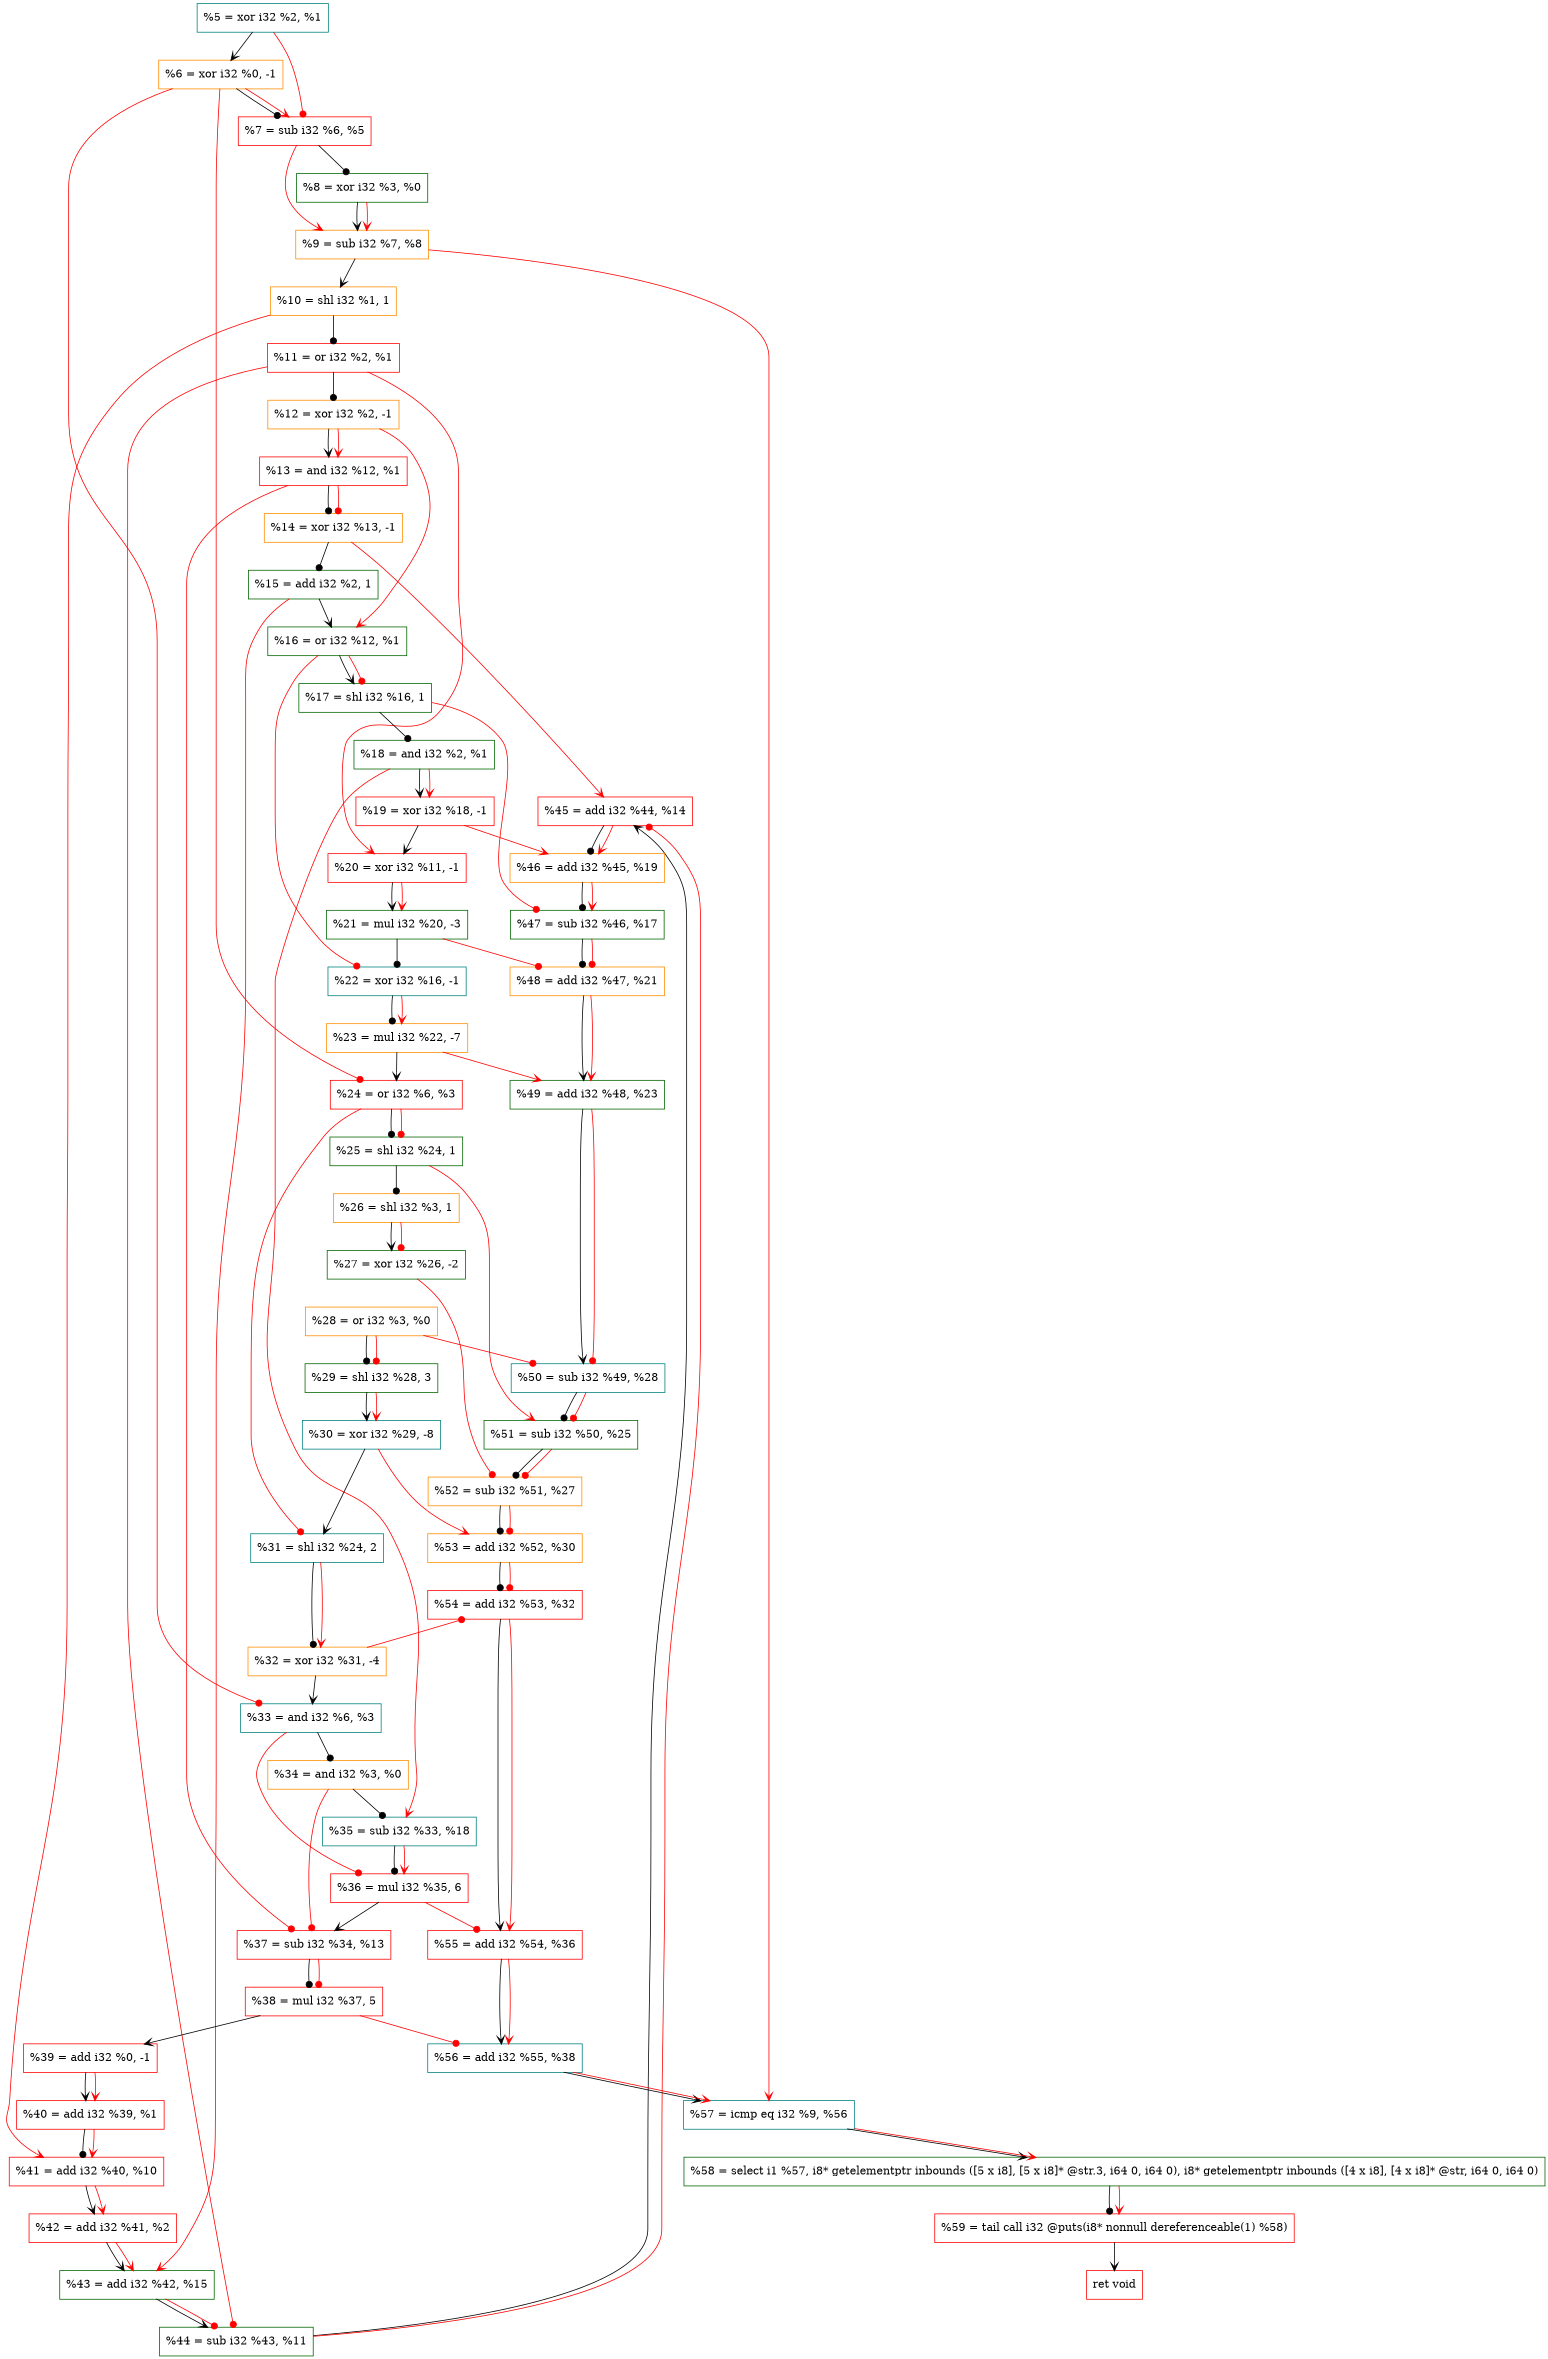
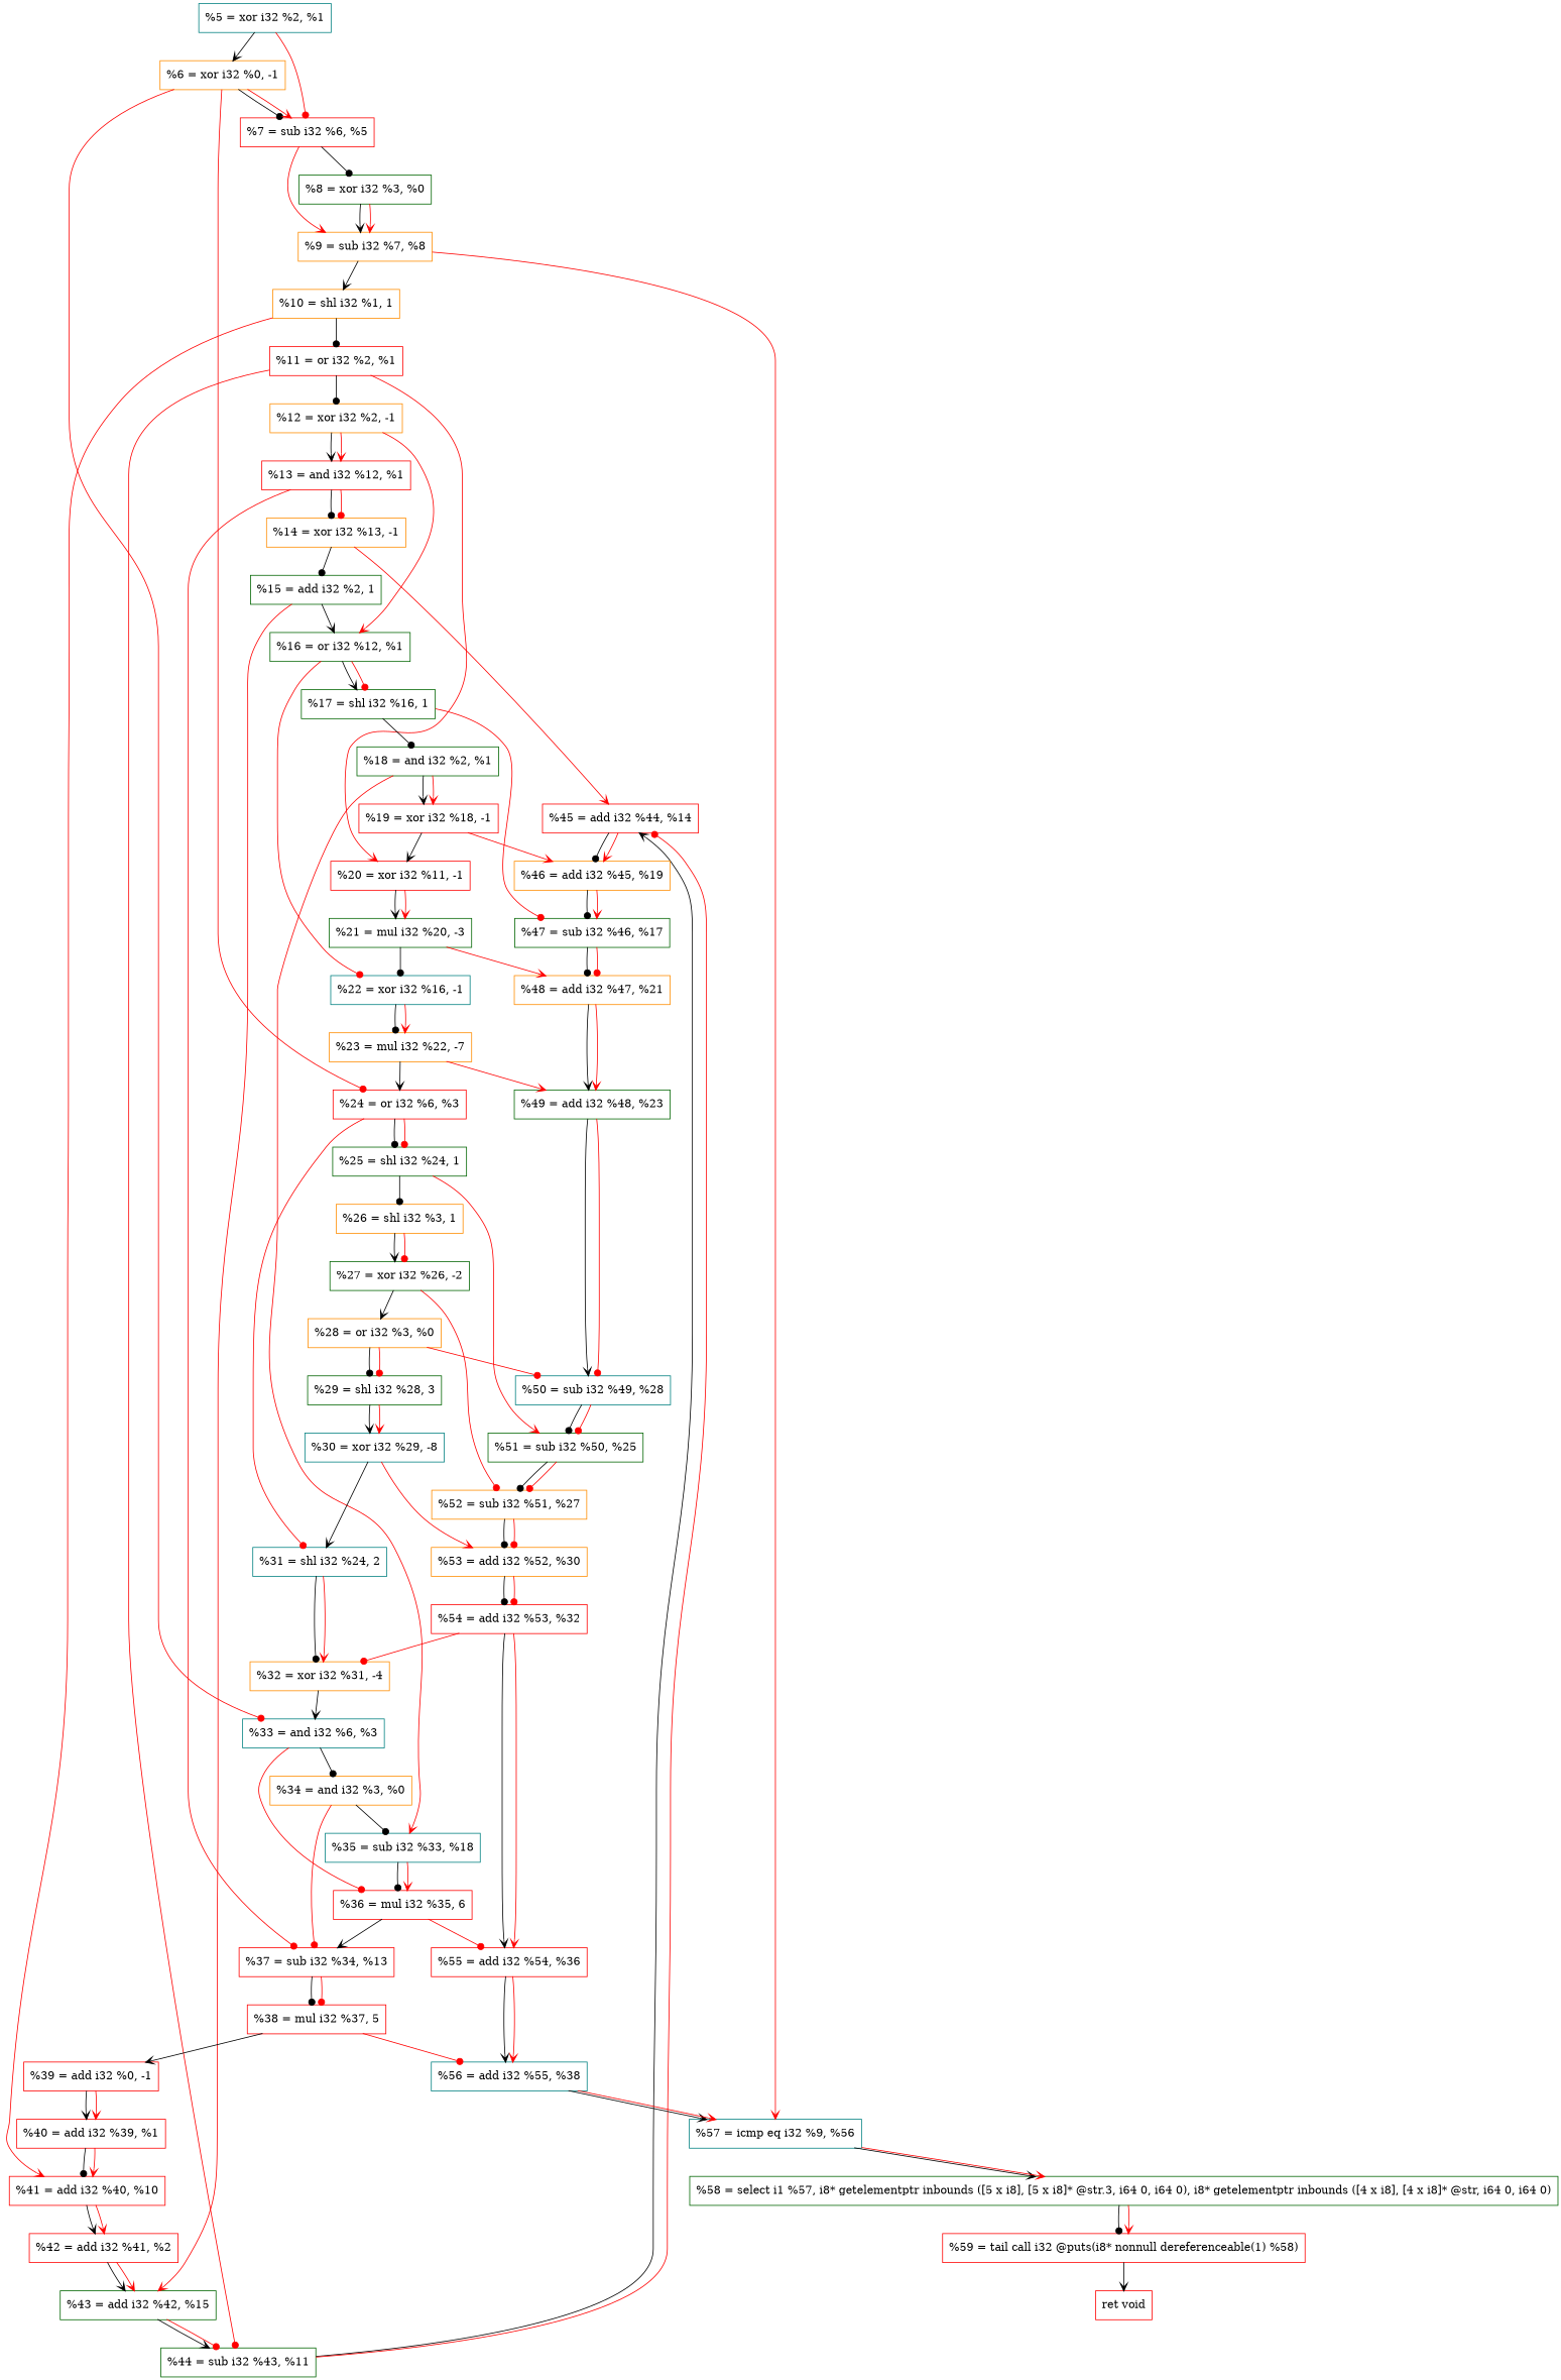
  digraph {
    node [color=red shape=record]
    edge [arrowhead=vee color=red]
    n1 [color=teal label="  %5 = xor i32 %2, %1"]
    n2 [color=darkorange label="  %6 = xor i32 %0, -1"]
    n3 [label="  %7 = sub i32 %6, %5"]
    n4 [label="  %24 = or i32 %6, %3"]
    n5 [color=teal label="  %33 = and i32 %6, %3"]
    n6 [color=darkgreen label="  %8 = xor i32 %3, %0"]
    n7 [color=darkorange label="  %9 = sub i32 %7, %8"]
    n8 [color=darkgreen label="  %25 = shl i32 %24, 1"]
    n9 [color=teal label="  %31 = shl i32 %24, 2"]
    n10 [color=darkorange label="  %34 = and i32 %3, %0"]
    n11 [label="  %36 = mul i32 %35, 6"]
    n12 [color=darkorange label="  %10 = shl i32 %1, 1"]
    n13 [color=teal label="  %57 = icmp eq i32 %9, %56"]
    n14 [label="  %11 = or i32 %2, %1"]
    n15 [label="  %41 = add i32 %40, %10"]
    n16 [color=darkgreen label="  %58 = select i1 %57, i8* getelementptr inbounds ([5 x i8], [5 x i8]* @str.3, i64 0, i64 0), i8* getelementptr inbounds ([4 x i8], [4 x i8]* @str, i64 0, i64 0)"]
    n17 [color=darkorange label="  %12 = xor i32 %2, -1"]
    n18 [label="  %20 = xor i32 %11, -1"]
    n19 [color=darkgreen label="  %44 = sub i32 %43, %11"]
    n20 [label="  %42 = add i32 %41, %2"]
    n21 [label="  %13 = and i32 %12, %1"]
    n22 [color=darkgreen label="  %16 = or i32 %12, %1"]
    n23 [color=darkgreen label="  %21 = mul i32 %20, -3"]
    n24 [label="  %45 = add i32 %44, %14"]
    n25 [color=darkorange label="  %14 = xor i32 %13, -1"]
    n26 [label="  %37 = sub i32 %34, %13"]
    n27 [color=darkgreen label="  %17 = shl i32 %16, 1"]
    n28 [color=teal label="  %22 = xor i32 %16, -1"]
    n29 [color=darkgreen label="  %15 = add i32 %2, 1"]
    n30 [label="  %38 = mul i32 %37, 5"]
    n31 [color=darkgreen label="  %43 = add i32 %42, %15"]
    n32 [color=darkorange label="  %46 = add i32 %45, %19"]
    n33 [color=darkgreen label="  %18 = and i32 %2, %1"]
    n34 [color=darkgreen label="  %47 = sub i32 %46, %17"]
    n35 [color=darkorange label="  %23 = mul i32 %22, -7"]
    n36 [label="  %19 = xor i32 %18, -1"]
    n37 [color=teal label="  %35 = sub i32 %33, %18"]
    n38 [color=darkorange label="  %48 = add i32 %47, %21"]
    n39 [color=darkgreen label="  %49 = add i32 %48, %23"]
    n40 [color=teal label="  %50 = sub i32 %49, %28"]
    n41 [color=darkorange label="  %26 = shl i32 %3, 1"]
    n42 [color=darkgreen label="  %51 = sub i32 %50, %25"]
    n43 [color=darkorange label="  %32 = xor i32 %31, -4"]
    n44 [color=darkgreen label="  %27 = xor i32 %26, -2"]
    n45 [color=darkorange label="  %52 = sub i32 %51, %27"]
    n46 [color=darkorange label="  %28 = or i32 %3, %0"]
    n47 [color=darkgreen label="  %29 = shl i32 %28, 3"]
    n48 [color=darkorange label="  %53 = add i32 %52, %30"]
    n49 [color=teal label="  %30 = xor i32 %29, -8"]
    n50 [label="  %54 = add i32 %53, %32"]
    n51 [label="  %55 = add i32 %54, %36"]
    n52 [color=teal label="  %56 = add i32 %55, %38"]
    n53 [label="  %39 = add i32 %0, -1"]
    n54 [label="  %40 = add i32 %39, %1"]
    n55 [label="  %59 = tail call i32 @puts(i8* nonnull dereferenceable(1) %58)"]
    n56 [label="  ret void"]
    n1 -> n2 [color=""]
    n1 -> n3 [arrowhead=dot]
    n2 -> n3 [arrowhead=dot color=""]
    n2 -> n3
    n2 -> n4 [arrowhead=dot]
    n2 -> n5 [arrowhead=dot]
    n3 -> n6 [arrowhead=dot color=""]
    n3 -> n7
    n4 -> n8 [arrowhead=dot color=""]
    n4 -> n8 [arrowhead=dot]
    n4 -> n9 [arrowhead=dot]
    n5 -> n10 [arrowhead=dot color=""]
    n5 -> n11 [arrowhead=dot]
    n6 -> n7 [color=""]
    n6 -> n7
    n7 -> n12 [color=""]
    n7 -> n13
    n8 -> n41 [arrowhead=dot color=""]
    n8 -> n42
    n9 -> n43 [arrowhead=dot color=""]
    n9 -> n43
    n10 -> n26 [arrowhead=dot]
    n10 -> n37 [arrowhead=dot color=""]
    n11 -> n26 [color=""]
    n11 -> n51 [arrowhead=dot]
    n12 -> n14 [arrowhead=dot color=""]
    n12 -> n15
    n13 -> n16 [color=""]
    n13 -> n16
    n14 -> n17 [arrowhead=dot color=""]
    n14 -> n18
    n14 -> n19 [arrowhead=dot]
    n15 -> n20 [color=""]
    n15 -> n20
    n16 -> n55 [arrowhead=dot color=""]
    n16 -> n55
    n17 -> n21 [color=""]
    n17 -> n21
    n17 -> n22
    n18 -> n23 [color=""]
    n18 -> n23
    n19 -> n24 [color=""]
    n19 -> n24 [arrowhead=dot]
    n20 -> n31 [color=""]
    n20 -> n31
    n21 -> n25 [arrowhead=dot color=""]
    n21 -> n25 [arrowhead=dot]
    n21 -> n26 [arrowhead=dot]
    n22 -> n27 [color=""]
    n22 -> n27 [arrowhead=dot]
    n22 -> n28 [arrowhead=dot]
    n23 -> n28 [arrowhead=dot color=""]
-   n23 -> n38 [arrowhead=dot]
+   n23 -> n38
    n24 -> n32 [arrowhead=dot color=""]
    n24 -> n32
    n25 -> n24
    n25 -> n29 [arrowhead=dot color=""]
    n26 -> n30 [arrowhead=dot color=""]
    n26 -> n30 [arrowhead=dot]
    n27 -> n33 [arrowhead=dot color=""]
    n27 -> n34 [arrowhead=dot]
    n28 -> n35 [arrowhead=dot color=""]
    n28 -> n35
    n29 -> n22 [color=""]
    n29 -> n31
    n30 -> n52 [arrowhead=dot]
    n30 -> n53 [color=""]
    n31 -> n19 [color=""]
    n31 -> n19 [arrowhead=dot]
    n32 -> n34 [arrowhead=dot color=""]
    n32 -> n34
    n33 -> n36 [color=""]
    n33 -> n36
    n33 -> n37
    n34 -> n38 [arrowhead=dot color=""]
    n34 -> n38 [arrowhead=dot]
    n35 -> n4 [color=""]
    n35 -> n39
    n36 -> n18 [color=""]
    n36 -> n32
    n37 -> n11 [arrowhead=dot color=""]
    n37 -> n11
    n38 -> n39 [color=""]
    n38 -> n39
    n39 -> n40 [color=""]
    n39 -> n40 [arrowhead=dot]
    n40 -> n42 [arrowhead=dot color=""]
    n40 -> n42 [arrowhead=dot]
    n41 -> n44 [color=""]
    n41 -> n44 [arrowhead=dot]
    n42 -> n45 [arrowhead=dot color=""]
    n42 -> n45 [arrowhead=dot]
    n43 -> n5 [color=""]
-   n43 -> n50 [arrowhead=dot]
+   n50 -> n43 [arrowhead=dot]
    n44 -> n45 [arrowhead=dot]
+   n44 -> n46 [color=""]
    n45 -> n48 [arrowhead=dot color=""]
    n45 -> n48 [arrowhead=dot]
    n46 -> n40 [arrowhead=dot]
    n46 -> n47 [arrowhead=dot color=""]
    n46 -> n47 [arrowhead=dot]
    n47 -> n49 [color=""]
    n47 -> n49
    n48 -> n50 [arrowhead=dot color=""]
    n48 -> n50 [arrowhead=dot]
    n49 -> n9 [color=""]
    n49 -> n48
    n50 -> n51 [color=""]
    n50 -> n51
    n51 -> n52 [color=""]
    n51 -> n52
    n52 -> n13 [color=""]
    n52 -> n13
    n53 -> n54 [color=""]
    n53 -> n54
    n54 -> n15 [arrowhead=dot color=""]
    n54 -> n15
    n55 -> n56 [color=""]
  }
